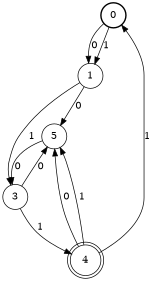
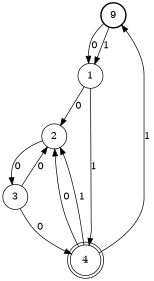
  digraph {
    node [shape=circle]
-   0 [style=bold]
+   0 [style=bold label=9]
    1
-   2 [label=5]
+   2
    3
    4 [peripheries=2]
    0 -> 1 [label=0]
    0 -> 1 [label=1]
    1 -> 2 [label=0]
-   1 -> 3 [label=1]
+   1 -> 4 [label=1]
    2 -> 3 [label=0]
    3 -> 2 [label=0]
-   3 -> 4 [label=1]
+   3 -> 4 [label=0]
    4 -> 0 [label=1]
    4 -> 2 [label=0]
    4 -> 2 [label=1]
  }
